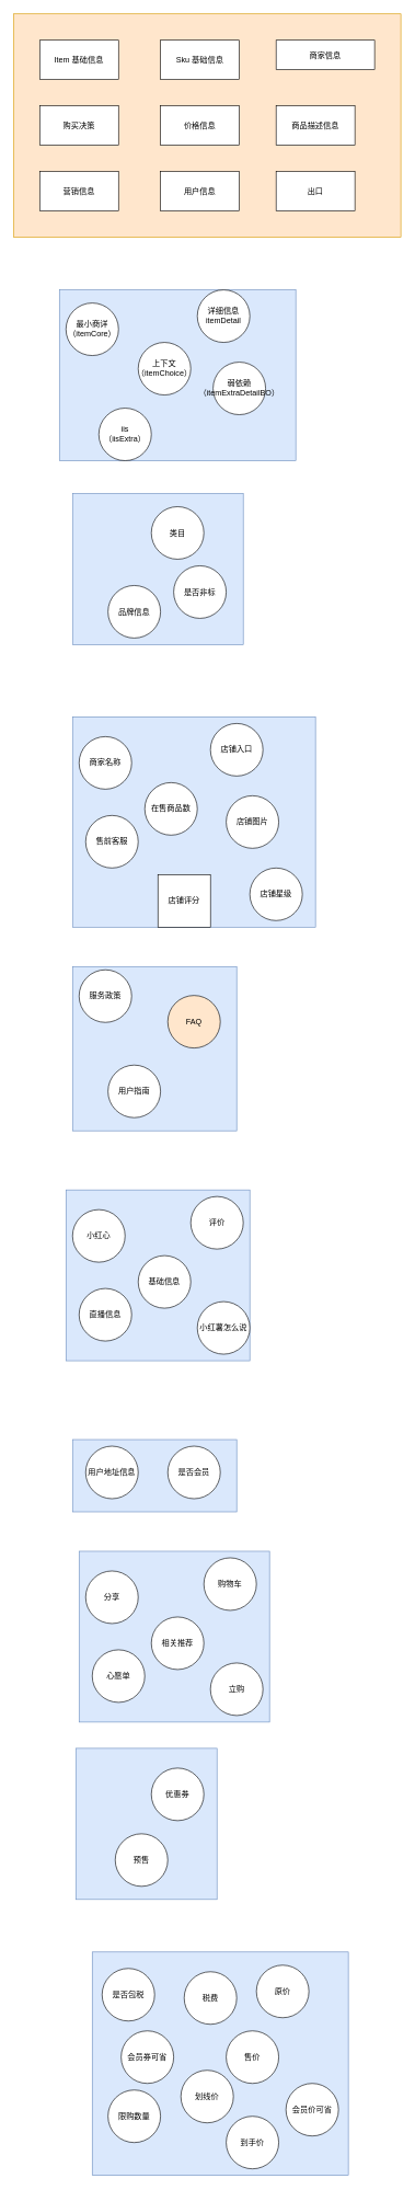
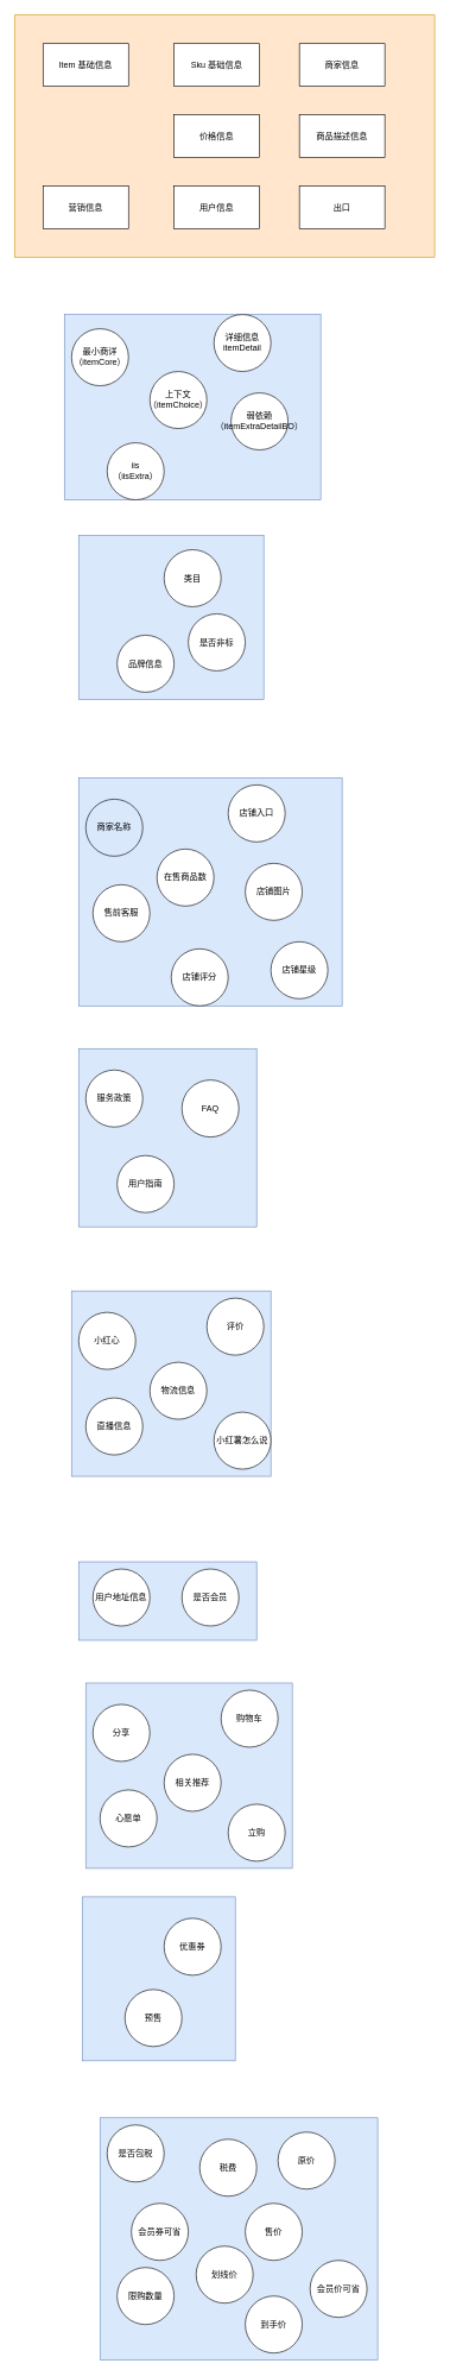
  <mxCell id="0" />
  <mxCell id="1" parent="0" />
  <mxCell id="2" value="" style="rounded=0;whiteSpace=wrap;html=1;fillColor=#ffe6cc;strokeColor=#d79b00;" parent="1" vertex="1"><mxGeometry x="20" y="20" width="590" height="340" as="geometry" /></mxCell>
  <mxCell id="3" value="Item 基础信息" style="rounded=0;whiteSpace=wrap;html=1;" parent="1" vertex="1"><mxGeometry x="60" y="60" width="120" height="60" as="geometry" /></mxCell>
  <mxCell id="4" value="Sku 基础信息" style="rounded=0;whiteSpace=wrap;html=1;" parent="1" vertex="1"><mxGeometry x="244" y="60" width="120" height="60" as="geometry" /></mxCell>
- <mxCell id="5" value="商家信息" style="rounded=0;whiteSpace=wrap;html=1;" parent="1" vertex="1"><mxGeometry x="420" y="60" width="150" height="45" as="geometry" /></mxCell>
+ <mxCell id="5" value="商家信息" style="rounded=0;whiteSpace=wrap;html=1;" parent="1" vertex="1"><mxGeometry x="420" y="60" width="120" height="60" as="geometry" /></mxCell>
  <mxCell id="6" value="商品描述信息" style="rounded=0;whiteSpace=wrap;html=1;" parent="1" vertex="1"><mxGeometry x="420" y="160" width="120" height="60" as="geometry" /></mxCell>
- <mxCell id="7" value="购买决策" style="rounded=0;whiteSpace=wrap;html=1;" parent="1" vertex="1"><mxGeometry x="60" y="160" width="120" height="60" as="geometry" /></mxCell>
  <mxCell id="8" value="价格信息" style="rounded=0;whiteSpace=wrap;html=1;" parent="1" vertex="1"><mxGeometry x="244" y="160" width="120" height="60" as="geometry" /></mxCell>
  <mxCell id="9" value="出口" style="rounded=0;whiteSpace=wrap;html=1;" parent="1" vertex="1"><mxGeometry x="420" y="260" width="120" height="60" as="geometry" /></mxCell>
  <mxCell id="10" value="营销信息" style="rounded=0;whiteSpace=wrap;html=1;" parent="1" vertex="1"><mxGeometry x="60" y="260" width="120" height="60" as="geometry" /></mxCell>
  <mxCell id="11" value="用户信息" style="rounded=0;whiteSpace=wrap;html=1;" parent="1" vertex="1"><mxGeometry x="244" y="260" width="120" height="60" as="geometry" /></mxCell>
  <mxCell id="12" value="" style="rounded=0;whiteSpace=wrap;html=1;fillColor=#dae8fc;strokeColor=#6c8ebf;" vertex="1" parent="1"><mxGeometry x="90" y="440" width="360" height="260" as="geometry" /></mxCell>
  <mxCell id="13" value="最小商详&lt;br&gt;（itemCore）" style="ellipse;whiteSpace=wrap;html=1;aspect=fixed;" vertex="1" parent="1"><mxGeometry x="100" y="460" width="80" height="80" as="geometry" /></mxCell>
  <mxCell id="14" value="上下文&lt;br&gt;（itemChoice）" style="ellipse;whiteSpace=wrap;html=1;aspect=fixed;" vertex="1" parent="1"><mxGeometry x="210" y="520" width="80" height="80" as="geometry" /></mxCell>
  <mxCell id="15" value="详细信息&lt;br&gt;itemDetail" style="ellipse;whiteSpace=wrap;html=1;aspect=fixed;" vertex="1" parent="1"><mxGeometry x="300" y="440" width="80" height="80" as="geometry" /></mxCell>
  <mxCell id="16" value="弱依赖&lt;br&gt;（itemExtraDetailBO）" style="ellipse;whiteSpace=wrap;html=1;aspect=fixed;" vertex="1" parent="1"><mxGeometry x="324" y="550" width="80" height="80" as="geometry" /></mxCell>
  <mxCell id="17" value="iis&lt;br&gt;（iisExtra）" style="ellipse;whiteSpace=wrap;html=1;aspect=fixed;" vertex="1" parent="1"><mxGeometry x="150" y="620" width="80" height="80" as="geometry" /></mxCell>
  <mxCell id="18" value="" style="rounded=0;whiteSpace=wrap;html=1;fillColor=#dae8fc;strokeColor=#6c8ebf;" vertex="1" parent="1"><mxGeometry x="110" y="750" width="260" height="230" as="geometry" /></mxCell>
  <mxCell id="19" value="类目" style="ellipse;whiteSpace=wrap;html=1;aspect=fixed;" vertex="1" parent="1"><mxGeometry x="230" y="770" width="80" height="80" as="geometry" /></mxCell>
  <mxCell id="20" value="是否非标" style="ellipse;whiteSpace=wrap;html=1;aspect=fixed;" vertex="1" parent="1"><mxGeometry x="264" y="860" width="80" height="80" as="geometry" /></mxCell>
  <mxCell id="21" value="品牌信息" style="ellipse;whiteSpace=wrap;html=1;aspect=fixed;" vertex="1" parent="1"><mxGeometry x="164" y="890" width="80" height="80" as="geometry" /></mxCell>
  <mxCell id="22" value="" style="rounded=0;whiteSpace=wrap;html=1;fillColor=#dae8fc;strokeColor=#6c8ebf;" vertex="1" parent="1"><mxGeometry x="110" y="1090" width="370" height="320" as="geometry" /></mxCell>
- <mxCell id="23" value="商家名称" style="ellipse;whiteSpace=wrap;html=1;aspect=fixed;" vertex="1" parent="1"><mxGeometry x="120" y="1120" width="80" height="80" as="geometry" /></mxCell>
+ <mxCell id="23" value="商家名称" style="ellipse;whiteSpace=wrap;html=1;aspect=fixed;fillColor=#dae8fc;" vertex="1" parent="1"><mxGeometry x="120" y="1120" width="80" height="80" as="geometry" /></mxCell>
  <mxCell id="24" value="店铺入口" style="ellipse;whiteSpace=wrap;html=1;aspect=fixed;" vertex="1" parent="1"><mxGeometry x="320" y="1100" width="80" height="80" as="geometry" /></mxCell>
  <mxCell id="25" value="店铺图片" style="ellipse;whiteSpace=wrap;html=1;aspect=fixed;" vertex="1" parent="1"><mxGeometry x="344" y="1210" width="80" height="80" as="geometry" /></mxCell>
  <mxCell id="26" value="售前客服" style="ellipse;whiteSpace=wrap;html=1;aspect=fixed;" vertex="1" parent="1"><mxGeometry x="130" y="1240" width="80" height="80" as="geometry" /></mxCell>
  <mxCell id="27" value="在售商品数" style="ellipse;whiteSpace=wrap;html=1;aspect=fixed;" vertex="1" parent="1"><mxGeometry x="220" y="1190" width="80" height="80" as="geometry" /></mxCell>
- <mxCell id="28" value="店铺评分" style="whiteSpace=wrap;html=1;aspect=fixed;rounded=0;" vertex="1" parent="1"><mxGeometry x="240" y="1330" width="80" height="80" as="geometry" /></mxCell>
+ <mxCell id="28" value="店铺评分" style="ellipse;whiteSpace=wrap;html=1;aspect=fixed;" vertex="1" parent="1"><mxGeometry x="240" y="1330" width="80" height="80" as="geometry" /></mxCell>
  <mxCell id="29" value="店铺星级" style="ellipse;whiteSpace=wrap;html=1;aspect=fixed;" vertex="1" parent="1"><mxGeometry x="380" y="1320" width="80" height="80" as="geometry" /></mxCell>
  <mxCell id="30" value="" style="rounded=0;whiteSpace=wrap;html=1;fillColor=#dae8fc;strokeColor=#6c8ebf;" vertex="1" parent="1"><mxGeometry x="110" y="1470" width="250" height="250" as="geometry" /></mxCell>
- <mxCell id="31" value="服务政策" style="ellipse;whiteSpace=wrap;html=1;aspect=fixed;" vertex="1" parent="1"><mxGeometry x="120" y="1475" width="80" height="80" as="geometry" /></mxCell>
- <mxCell id="32" value="FAQ" style="ellipse;whiteSpace=wrap;html=1;aspect=fixed;fillColor=#ffe6cc;" vertex="1" parent="1"><mxGeometry x="255" y="1514" width="80" height="80" as="geometry" /></mxCell>
+ <mxCell id="31" value="服务政策" style="ellipse;whiteSpace=wrap;html=1;aspect=fixed;" vertex="1" parent="1"><mxGeometry x="120" y="1500" width="80" height="80" as="geometry" /></mxCell>
+ <mxCell id="32" value="FAQ" style="ellipse;whiteSpace=wrap;html=1;aspect=fixed;" vertex="1" parent="1"><mxGeometry x="255" y="1514" width="80" height="80" as="geometry" /></mxCell>
  <mxCell id="33" value="用户指南" style="ellipse;whiteSpace=wrap;html=1;aspect=fixed;" vertex="1" parent="1"><mxGeometry x="164" y="1620" width="80" height="80" as="geometry" /></mxCell>
  <mxCell id="34" value="" style="rounded=0;whiteSpace=wrap;html=1;fillColor=#dae8fc;strokeColor=#6c8ebf;" vertex="1" parent="1"><mxGeometry x="100" y="1810" width="280" height="260" as="geometry" /></mxCell>
  <mxCell id="35" value="小红心" style="ellipse;whiteSpace=wrap;html=1;aspect=fixed;" vertex="1" parent="1"><mxGeometry x="110" y="1840" width="80" height="80" as="geometry" /></mxCell>
  <mxCell id="36" value="评价" style="ellipse;whiteSpace=wrap;html=1;aspect=fixed;" vertex="1" parent="1"><mxGeometry x="290" y="1820" width="80" height="80" as="geometry" /></mxCell>
  <mxCell id="37" value="小红薯怎么说" style="ellipse;whiteSpace=wrap;html=1;aspect=fixed;" vertex="1" parent="1"><mxGeometry x="300" y="1980" width="80" height="80" as="geometry" /></mxCell>
  <mxCell id="38" value="直播信息" style="ellipse;whiteSpace=wrap;html=1;aspect=fixed;" vertex="1" parent="1"><mxGeometry x="120" y="1960" width="80" height="80" as="geometry" /></mxCell>
- <mxCell id="39" value="基础信息" style="ellipse;whiteSpace=wrap;html=1;aspect=fixed;" vertex="1" parent="1"><mxGeometry x="210" y="1910" width="80" height="80" as="geometry" /></mxCell>
+ <mxCell id="39" value="物流信息" style="ellipse;whiteSpace=wrap;html=1;aspect=fixed;" vertex="1" parent="1"><mxGeometry x="210" y="1910" width="80" height="80" as="geometry" /></mxCell>
  <mxCell id="40" value="" style="rounded=0;whiteSpace=wrap;html=1;fillColor=#dae8fc;strokeColor=#6c8ebf;" vertex="1" parent="1"><mxGeometry x="110" y="2190" width="250" height="110" as="geometry" /></mxCell>
  <mxCell id="41" value="用户地址信息" style="ellipse;whiteSpace=wrap;html=1;aspect=fixed;" vertex="1" parent="1"><mxGeometry x="130" y="2200" width="80" height="80" as="geometry" /></mxCell>
  <mxCell id="42" value="是否会员" style="ellipse;whiteSpace=wrap;html=1;aspect=fixed;" vertex="1" parent="1"><mxGeometry x="255" y="2200" width="80" height="80" as="geometry" /></mxCell>
  <mxCell id="43" value="" style="rounded=0;whiteSpace=wrap;html=1;fillColor=#dae8fc;strokeColor=#6c8ebf;" vertex="1" parent="1"><mxGeometry x="120" y="2360" width="290" height="260" as="geometry" /></mxCell>
  <mxCell id="44" value="分享" style="ellipse;whiteSpace=wrap;html=1;aspect=fixed;" vertex="1" parent="1"><mxGeometry x="130" y="2390" width="80" height="80" as="geometry" /></mxCell>
  <mxCell id="45" value="购物车" style="ellipse;whiteSpace=wrap;html=1;aspect=fixed;" vertex="1" parent="1"><mxGeometry x="310" y="2370" width="80" height="80" as="geometry" /></mxCell>
  <mxCell id="46" value="立购" style="ellipse;whiteSpace=wrap;html=1;aspect=fixed;" vertex="1" parent="1"><mxGeometry x="320" y="2530" width="80" height="80" as="geometry" /></mxCell>
  <mxCell id="47" value="心愿单" style="ellipse;whiteSpace=wrap;html=1;aspect=fixed;" vertex="1" parent="1"><mxGeometry x="140" y="2510" width="80" height="80" as="geometry" /></mxCell>
  <mxCell id="48" value="相关推荐" style="ellipse;whiteSpace=wrap;html=1;aspect=fixed;" vertex="1" parent="1"><mxGeometry x="230" y="2460" width="80" height="80" as="geometry" /></mxCell>
  <mxCell id="49" value="" style="rounded=0;whiteSpace=wrap;html=1;fillColor=#dae8fc;strokeColor=#6c8ebf;" vertex="1" parent="1"><mxGeometry x="115" y="2660" width="215" height="230" as="geometry" /></mxCell>
  <mxCell id="50" value="优惠券" style="ellipse;whiteSpace=wrap;html=1;aspect=fixed;" vertex="1" parent="1"><mxGeometry x="230" y="2690" width="80" height="80" as="geometry" /></mxCell>
  <mxCell id="51" value="预售" style="ellipse;whiteSpace=wrap;html=1;aspect=fixed;" vertex="1" parent="1"><mxGeometry x="175" y="2790" width="80" height="80" as="geometry" /></mxCell>
  <mxCell id="52" value="" style="rounded=0;whiteSpace=wrap;html=1;fillColor=#dae8fc;strokeColor=#6c8ebf;" vertex="1" parent="1"><mxGeometry x="140" y="2970" width="390" height="340" as="geometry" /></mxCell>
- <mxCell id="53" value="是否包税" style="ellipse;whiteSpace=wrap;html=1;aspect=fixed;" vertex="1" parent="1"><mxGeometry x="155" y="2995" width="80" height="80" as="geometry" /></mxCell>
+ <mxCell id="53" value="是否包税" style="ellipse;whiteSpace=wrap;html=1;aspect=fixed;" vertex="1" parent="1"><mxGeometry x="150" y="2980" width="80" height="80" as="geometry" /></mxCell>
  <mxCell id="54" value="税费" style="ellipse;whiteSpace=wrap;html=1;aspect=fixed;" vertex="1" parent="1"><mxGeometry x="280" y="3000" width="80" height="80" as="geometry" /></mxCell>
  <mxCell id="55" value="原价" style="ellipse;whiteSpace=wrap;html=1;aspect=fixed;" vertex="1" parent="1"><mxGeometry x="390" y="2990" width="80" height="80" as="geometry" /></mxCell>
  <mxCell id="56" value="会员价可省" style="ellipse;whiteSpace=wrap;html=1;aspect=fixed;" vertex="1" parent="1"><mxGeometry x="435" y="3170" width="80" height="80" as="geometry" /></mxCell>
  <mxCell id="57" value="会员券可省" style="ellipse;whiteSpace=wrap;html=1;aspect=fixed;" vertex="1" parent="1"><mxGeometry x="184" y="3090" width="80" height="80" as="geometry" /></mxCell>
  <mxCell id="58" value="划线价" style="ellipse;whiteSpace=wrap;html=1;aspect=fixed;" vertex="1" parent="1"><mxGeometry x="275" y="3150" width="80" height="80" as="geometry" /></mxCell>
  <mxCell id="59" value="售价" style="ellipse;whiteSpace=wrap;html=1;aspect=fixed;" vertex="1" parent="1"><mxGeometry x="344" y="3090" width="80" height="80" as="geometry" /></mxCell>
  <mxCell id="60" value="到手价" style="ellipse;whiteSpace=wrap;html=1;aspect=fixed;" vertex="1" parent="1"><mxGeometry x="344" y="3220" width="80" height="80" as="geometry" /></mxCell>
  <mxCell id="61" value="限购数量" style="ellipse;whiteSpace=wrap;html=1;aspect=fixed;" vertex="1" parent="1"><mxGeometry x="164" y="3180" width="80" height="80" as="geometry" /></mxCell>
